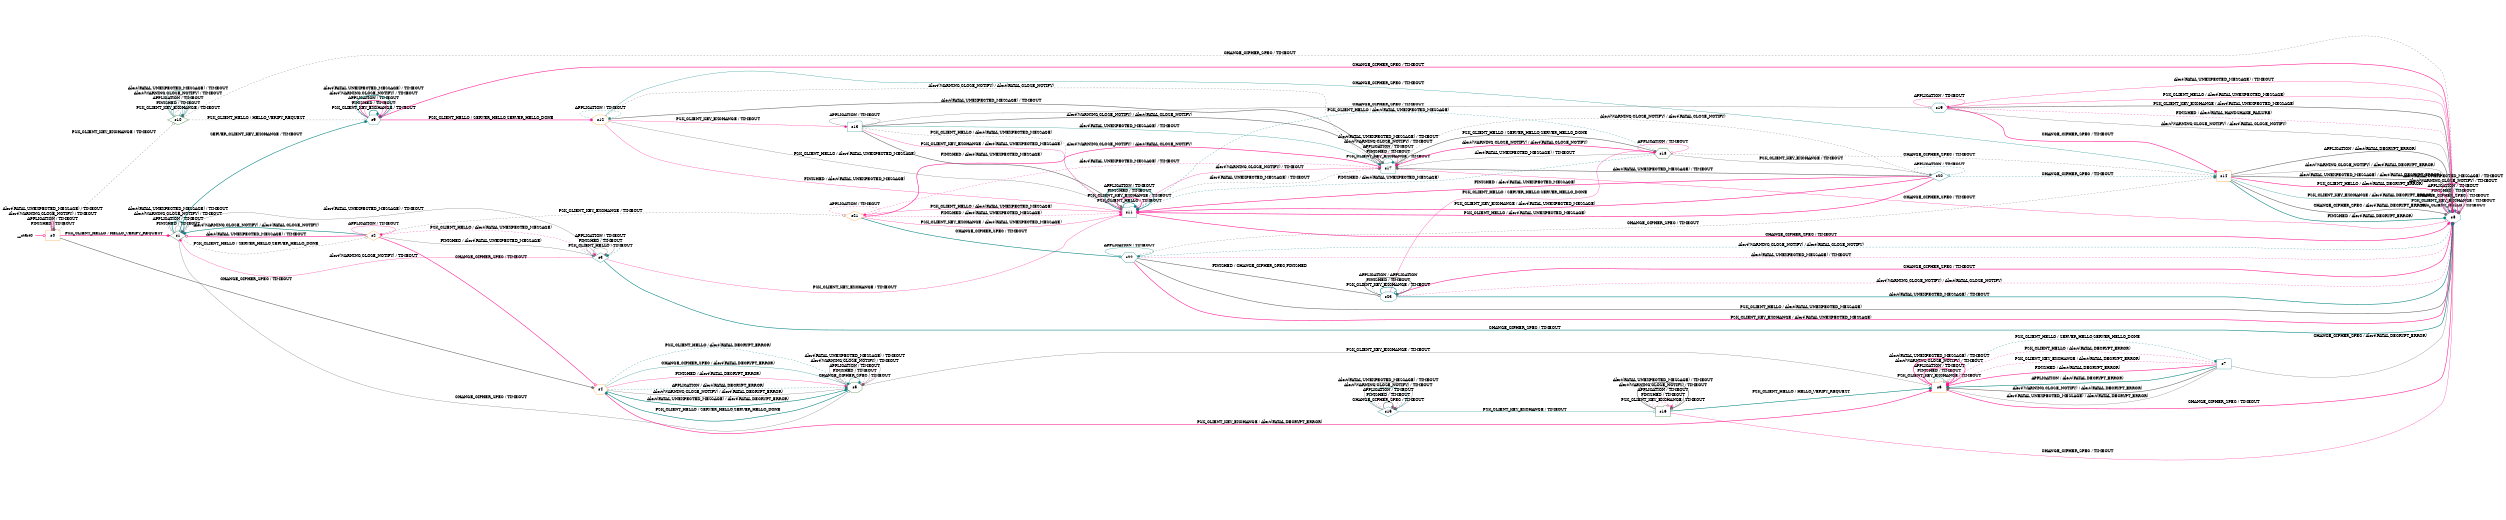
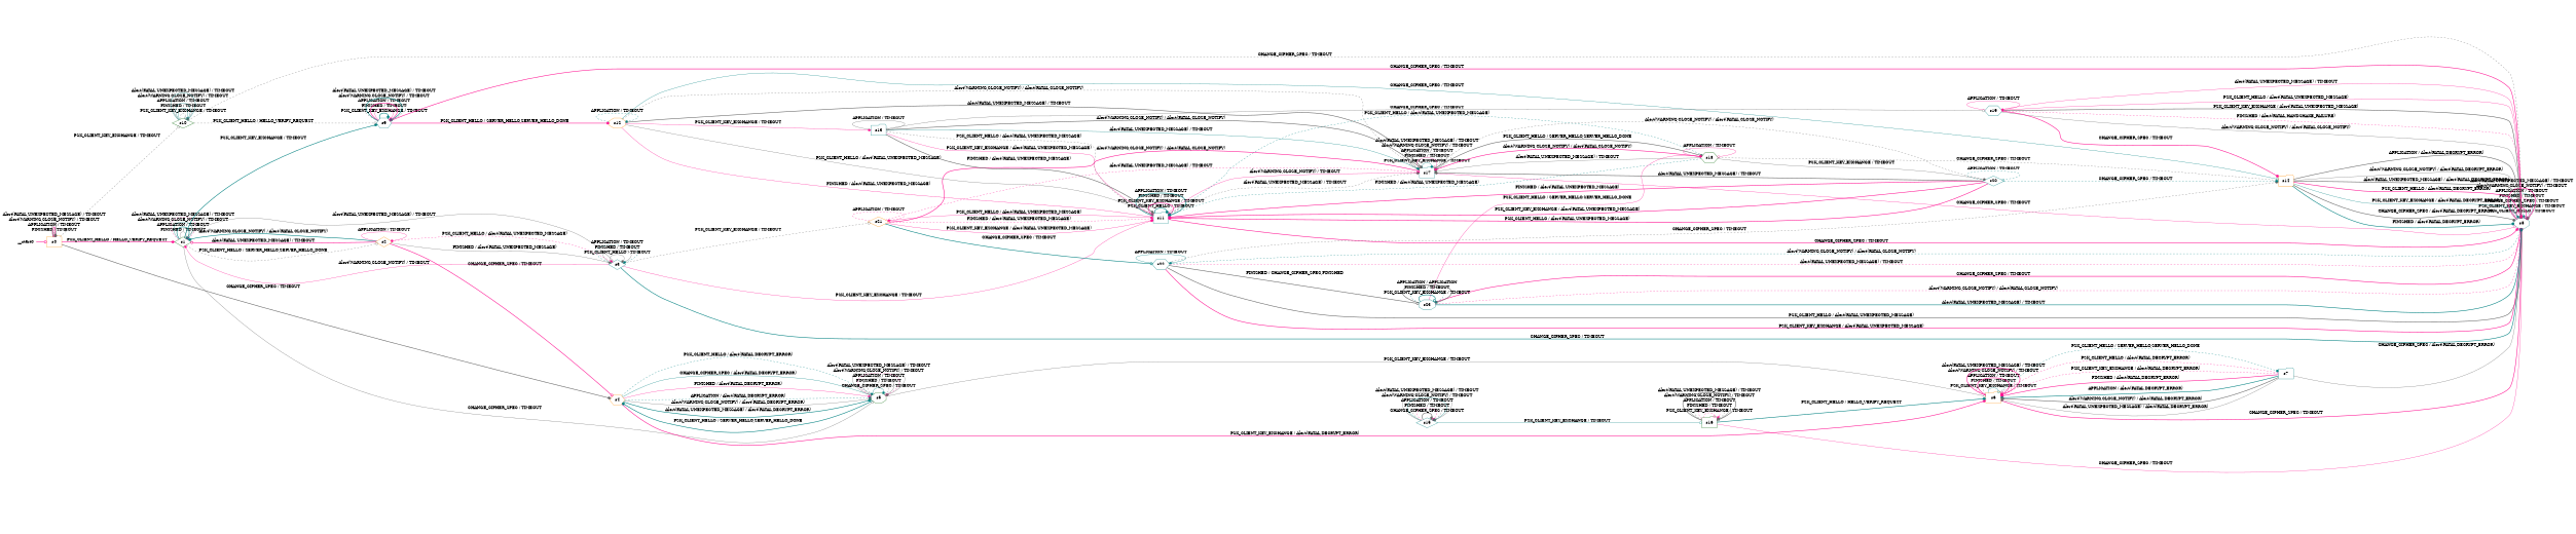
  digraph {
    rankdir=LR
    node [color=teal shape=folder]
    edge [arrowhead=odot color=gray40 style=solid]
    __start0 [shape=none]
    n2 [color=darkorange label=s0]
    n3 [color=darkgreen label=s1 shape=diamond]
    n4 [color=darkgreen label=s10 shape=diamond]
    n5 [color=darkorange label=s4 shape=hexagon]
    n6 [color=darkorange label=s2 shape=diamond]
    n7 [color=darkgreen label=s5 shape=octagon]
    n8 [label=s9 shape=hexagon]
    n9 [label=s8 shape=octagon]
    n10 [label=s15 shape=diamond]
    n11 [color=darkgreen label=s16]
    n12 [label=s3 shape=diamond]
    n13 [color=darkorange label=s21 shape=diamond]
    n14 [color=darkorange label=s6]
    n15 [color=darkorange label=s12 shape=octagon]
    n16 [label=s11]
    n17 [label=s17]
    n18 [label=s22 shape=hexagon]
    n19 [label=s7]
    n20 [label=s13]
    n21 [color=darkorange label=s14]
    n22 [color=darkgreen label=s18 shape=hexagon]
    n23 [label=s19 shape=hexagon]
    n24 [label=s20 shape=diamond]
    n25 [label=s23 shape=octagon]
    __start0 -> n2 [color=deeppink style=bold]
    n2 -> n2 [label="FINISHED / TIMEOUT"]
    n2 -> n2 [color=deeppink label="APPLICATION / TIMEOUT" style=bold]
    n2 -> n2 [arrowhead=diamond label="Alert(WARNING,CLOSE_NOTIFY) / TIMEOUT"]
    n2 -> n2 [arrowhead=dot label="Alert(FATAL,UNEXPECTED_MESSAGE) / TIMEOUT"]
    n2 -> n3 [arrowhead=diamond color=deeppink label="PSK_CLIENT_HELLO / HELLO_VERIFY_REQUEST" style=bold]
    n2 -> n4 [label="PSK_CLIENT_KEY_EXCHANGE / TIMEOUT" style=dashed]
    n2 -> n5 [arrowhead=diamond label="CHANGE_CIPHER_SPEC / TIMEOUT" style=bold]
    n3 -> n3 [label="FINISHED / TIMEOUT"]
    n3 -> n3 [arrowhead=dot color=teal label="APPLICATION / TIMEOUT" style=bold]
    n3 -> n3 [arrowhead=diamond color=teal label="Alert(WARNING,CLOSE_NOTIFY) / TIMEOUT"]
    n3 -> n3 [color=deeppink label="Alert(FATAL,UNEXPECTED_MESSAGE) / TIMEOUT" style=dashed]
    n3 -> n6 [label="PSK_CLIENT_HELLO / SERVER_HELLO,SERVER_HELLO_DONE" style=dashed]
    n3 -> n7 [label="CHANGE_CIPHER_SPEC / TIMEOUT"]
-   n3 -> n8 [arrowhead=diamond color=teal label="SERVER_CLIENT_KEY_EXCHANGE / TIMEOUT" style=bold]
+   n3 -> n8 [arrowhead=diamond color=teal label="PSK_CLIENT_KEY_EXCHANGE / TIMEOUT" style=bold]
    n4 -> n4 [label="PSK_CLIENT_KEY_EXCHANGE / TIMEOUT" style=dashed]
    n4 -> n4 [color=teal label="FINISHED / TIMEOUT"]
    n4 -> n4 [arrowhead=diamond color=teal label="APPLICATION / TIMEOUT"]
    n4 -> n4 [arrowhead=dot label="Alert(WARNING,CLOSE_NOTIFY) / TIMEOUT"]
    n4 -> n4 [color=teal label="Alert(FATAL,UNEXPECTED_MESSAGE) / TIMEOUT"]
    n4 -> n8 [label="PSK_CLIENT_HELLO / HELLO_VERIFY_REQUEST" style=dashed]
    n4 -> n9 [label="CHANGE_CIPHER_SPEC / TIMEOUT" style=dashed]
    n5 -> n7 [arrowhead=dot color=teal label="PSK_CLIENT_HELLO / Alert(FATAL,DECRYPT_ERROR)" style=dashed]
    n5 -> n7 [color=teal label="CHANGE_CIPHER_SPEC / Alert(FATAL,DECRYPT_ERROR)"]
    n5 -> n7 [arrowhead=diamond color=deeppink label="FINISHED / Alert(FATAL,DECRYPT_ERROR)"]
    n5 -> n7 [arrowhead=dot color=teal label="APPLICATION / Alert(FATAL,DECRYPT_ERROR)" style=dashed]
    n5 -> n7 [arrowhead=dot label="Alert(WARNING,CLOSE_NOTIFY) / Alert(FATAL,DECRYPT_ERROR)"]
    n5 -> n7 [arrowhead=diamond color=teal label="Alert(FATAL,UNEXPECTED_MESSAGE) / Alert(FATAL,DECRYPT_ERROR)" style=bold]
    n5 -> n14 [arrowhead=diamond color=deeppink label="PSK_CLIENT_KEY_EXCHANGE / Alert(FATAL,DECRYPT_ERROR)" style=bold]
    n6 -> n3 [arrowhead=diamond color=teal label="Alert(WARNING,CLOSE_NOTIFY) / Alert(FATAL,CLOSE_NOTIFY)" style=bold]
    n6 -> n3 [color=deeppink label="Alert(FATAL,UNEXPECTED_MESSAGE) / TIMEOUT" style=bold]
    n6 -> n5 [color=deeppink label="CHANGE_CIPHER_SPEC / TIMEOUT" style=bold]
    n6 -> n6 [arrowhead=dot color=deeppink label="APPLICATION / TIMEOUT"]
    n6 -> n12 [arrowhead=diamond color=deeppink label="PSK_CLIENT_HELLO / Alert(FATAL,UNEXPECTED_MESSAGE)" style=dashed]
    n6 -> n12 [arrowhead=diamond label="FINISHED / Alert(FATAL,UNEXPECTED_MESSAGE)"]
-   n6 -> n13 [label="PSK_CLIENT_KEY_EXCHANGE / TIMEOUT" style=dashed]
+   n12 -> n13 [label="PSK_CLIENT_KEY_EXCHANGE / TIMEOUT" style=dashed]
    n7 -> n5 [arrowhead=dot color=teal label="PSK_CLIENT_HELLO / SERVER_HELLO,SERVER_HELLO_DONE" style=bold]
    n7 -> n7 [arrowhead=dot color=teal label="CHANGE_CIPHER_SPEC / TIMEOUT"]
    n7 -> n7 [label="FINISHED / TIMEOUT" style=dashed]
    n7 -> n7 [label="APPLICATION / TIMEOUT"]
    n7 -> n7 [arrowhead=diamond color=deeppink label="Alert(WARNING,CLOSE_NOTIFY) / TIMEOUT" style=dashed]
    n7 -> n7 [arrowhead=diamond label="Alert(FATAL,UNEXPECTED_MESSAGE) / TIMEOUT"]
    n7 -> n14 [label="PSK_CLIENT_KEY_EXCHANGE / TIMEOUT"]
    n8 -> n8 [arrowhead=diamond color=teal label="PSK_CLIENT_KEY_EXCHANGE / TIMEOUT" style=bold]
    n8 -> n8 [arrowhead=diamond color=deeppink label="FINISHED / TIMEOUT"]
    n8 -> n8 [arrowhead=dot color=deeppink label="APPLICATION / TIMEOUT" style=bold]
    n8 -> n8 [arrowhead=diamond color=teal label="Alert(WARNING,CLOSE_NOTIFY) / TIMEOUT" style=bold]
    n8 -> n8 [label="Alert(FATAL,UNEXPECTED_MESSAGE) / TIMEOUT" style=dashed]
    n8 -> n9 [arrowhead=diamond color=deeppink label="CHANGE_CIPHER_SPEC / TIMEOUT" style=bold]
    n8 -> n15 [arrowhead=dot color=deeppink label="PSK_CLIENT_HELLO / SERVER_HELLO,SERVER_HELLO_DONE" style=bold]
    n9 -> n9 [arrowhead=diamond color=teal label="PSK_CLIENT_HELLO / TIMEOUT" style=dashed]
    n9 -> n9 [color=deeppink label="PSK_CLIENT_KEY_EXCHANGE / TIMEOUT" style=bold]
    n9 -> n9 [color=teal label="CHANGE_CIPHER_SPEC / TIMEOUT" style=dashed]
    n9 -> n9 [color=deeppink label="FINISHED / TIMEOUT"]
    n9 -> n9 [arrowhead=dot color=teal label="APPLICATION / TIMEOUT"]
    n9 -> n9 [arrowhead=dot color=deeppink label="Alert(WARNING,CLOSE_NOTIFY) / TIMEOUT" style=bold]
    n9 -> n9 [arrowhead=diamond label="Alert(FATAL,UNEXPECTED_MESSAGE) / TIMEOUT" style=dashed]
    n10 -> n10 [arrowhead=diamond label="CHANGE_CIPHER_SPEC / TIMEOUT" style=bold]
    n10 -> n10 [arrowhead=diamond color=deeppink label="FINISHED / TIMEOUT" style=dashed]
    n10 -> n10 [arrowhead=dot label="APPLICATION / TIMEOUT" style=dashed]
    n10 -> n10 [arrowhead=diamond color=teal label="Alert(WARNING,CLOSE_NOTIFY) / TIMEOUT"]
    n10 -> n10 [arrowhead=diamond label="Alert(FATAL,UNEXPECTED_MESSAGE) / TIMEOUT"]
    n10 -> n11 [color=teal label="PSK_CLIENT_KEY_EXCHANGE / TIMEOUT"]
    n11 -> n9 [color=deeppink label="CHANGE_CIPHER_SPEC / TIMEOUT"]
    n11 -> n11 [color=deeppink label="PSK_CLIENT_KEY_EXCHANGE / TIMEOUT" style=dashed]
    n11 -> n11 [arrowhead=diamond color=deeppink label="FINISHED / TIMEOUT" style=dashed]
    n11 -> n11 [arrowhead=diamond label="APPLICATION / TIMEOUT" style=dashed]
    n11 -> n11 [label="Alert(WARNING,CLOSE_NOTIFY) / TIMEOUT"]
    n11 -> n11 [label="Alert(FATAL,UNEXPECTED_MESSAGE) / TIMEOUT" style=bold]
    n11 -> n14 [arrowhead=diamond color=teal label="PSK_CLIENT_HELLO / HELLO_VERIFY_REQUEST" style=bold]
    n12 -> n3 [arrowhead=dot color=deeppink label="Alert(WARNING,CLOSE_NOTIFY) / TIMEOUT"]
    n12 -> n3 [label="Alert(FATAL,UNEXPECTED_MESSAGE) / TIMEOUT"]
    n12 -> n9 [arrowhead=diamond color=teal label="CHANGE_CIPHER_SPEC / TIMEOUT" style=bold]
    n12 -> n12 [arrowhead=dot label="PSK_CLIENT_HELLO / TIMEOUT"]
    n12 -> n12 [label="FINISHED / TIMEOUT"]
    n12 -> n12 [arrowhead=diamond color=teal label="APPLICATION / TIMEOUT" style=dashed]
    n12 -> n16 [arrowhead=diamond color=deeppink label="PSK_CLIENT_KEY_EXCHANGE / TIMEOUT"]
    n13 -> n13 [arrowhead=diamond color=deeppink label="APPLICATION / TIMEOUT" style=dashed]
    n13 -> n16 [arrowhead=diamond color=deeppink label="PSK_CLIENT_HELLO / Alert(FATAL,UNEXPECTED_MESSAGE)"]
    n13 -> n16 [arrowhead=dot color=deeppink label="PSK_CLIENT_KEY_EXCHANGE / Alert(FATAL,UNEXPECTED_MESSAGE)"]
    n13 -> n16 [color=deeppink label="FINISHED / Alert(FATAL,UNEXPECTED_MESSAGE)" style=dashed]
    n13 -> n17 [color=deeppink label="Alert(WARNING,CLOSE_NOTIFY) / Alert(FATAL,CLOSE_NOTIFY)" style=bold]
    n13 -> n17 [arrowhead=dot color=deeppink label="Alert(FATAL,UNEXPECTED_MESSAGE) / TIMEOUT" style=dashed]
    n13 -> n18 [color=teal label="CHANGE_CIPHER_SPEC / TIMEOUT" style=bold]
    n14 -> n9 [arrowhead=dot color=deeppink label="CHANGE_CIPHER_SPEC / TIMEOUT" style=bold]
    n14 -> n14 [color=teal label="PSK_CLIENT_KEY_EXCHANGE / TIMEOUT"]
    n14 -> n14 [label="FINISHED / TIMEOUT" style=dashed]
    n14 -> n14 [color=deeppink label="APPLICATION / TIMEOUT" style=bold]
    n14 -> n14 [arrowhead=dot color=deeppink label="Alert(WARNING,CLOSE_NOTIFY) / TIMEOUT" style=dashed]
    n14 -> n14 [arrowhead=dot color=deeppink label="Alert(FATAL,UNEXPECTED_MESSAGE) / TIMEOUT" style=bold]
    n14 -> n19 [arrowhead=dot color=teal label="PSK_CLIENT_HELLO / SERVER_HELLO,SERVER_HELLO_DONE" style=dashed]
    n15 -> n15 [arrowhead=dot color=teal label="APPLICATION / TIMEOUT" style=dashed]
    n15 -> n16 [arrowhead=dot label="PSK_CLIENT_HELLO / Alert(FATAL,UNEXPECTED_MESSAGE)"]
    n15 -> n16 [color=deeppink label="FINISHED / Alert(FATAL,UNEXPECTED_MESSAGE)"]
    n15 -> n17 [label="Alert(WARNING,CLOSE_NOTIFY) / Alert(FATAL,CLOSE_NOTIFY)" style=dashed]
    n15 -> n17 [arrowhead=dot label="Alert(FATAL,UNEXPECTED_MESSAGE) / TIMEOUT" style=bold]
    n15 -> n20 [arrowhead=diamond color=deeppink label="PSK_CLIENT_KEY_EXCHANGE / TIMEOUT"]
    n15 -> n21 [color=teal label="CHANGE_CIPHER_SPEC / TIMEOUT"]
    n16 -> n9 [arrowhead=diamond color=deeppink label="CHANGE_CIPHER_SPEC / TIMEOUT" style=bold]
    n16 -> n16 [arrowhead=dot color=teal label="PSK_CLIENT_HELLO / TIMEOUT" style=bold]
    n16 -> n16 [arrowhead=dot color=deeppink label="PSK_CLIENT_KEY_EXCHANGE / TIMEOUT" style=bold]
    n16 -> n16 [label="FINISHED / TIMEOUT" style=dashed]
    n16 -> n16 [arrowhead=dot color=teal label="APPLICATION / TIMEOUT" style=bold]
    n16 -> n17 [arrowhead=diamond color=deeppink label="Alert(WARNING,CLOSE_NOTIFY) / TIMEOUT"]
    n16 -> n17 [arrowhead=diamond label="Alert(FATAL,UNEXPECTED_MESSAGE) / TIMEOUT" style=dashed]
    n17 -> n9 [color=deeppink label="CHANGE_CIPHER_SPEC / TIMEOUT"]
    n17 -> n17 [arrowhead=dot color=teal label="PSK_CLIENT_KEY_EXCHANGE / TIMEOUT"]
    n17 -> n17 [color=deeppink label="FINISHED / TIMEOUT"]
    n17 -> n17 [label="APPLICATION / TIMEOUT"]
    n17 -> n17 [arrowhead=diamond label="Alert(WARNING,CLOSE_NOTIFY) / TIMEOUT"]
    n17 -> n17 [arrowhead=diamond label="Alert(FATAL,UNEXPECTED_MESSAGE) / TIMEOUT" style=dashed]
    n17 -> n22 [arrowhead=dot label="PSK_CLIENT_HELLO / SERVER_HELLO,SERVER_HELLO_DONE" style=bold]
    n18 -> n9 [label="PSK_CLIENT_HELLO / Alert(FATAL,UNEXPECTED_MESSAGE)" style=bold]
    n18 -> n9 [arrowhead=dot color=deeppink label="PSK_CLIENT_KEY_EXCHANGE / Alert(FATAL,UNEXPECTED_MESSAGE)" style=bold]
    n18 -> n9 [arrowhead=diamond color=teal label="Alert(WARNING,CLOSE_NOTIFY) / Alert(FATAL,CLOSE_NOTIFY)" style=dashed]
    n18 -> n9 [arrowhead=dot color=deeppink label="Alert(FATAL,UNEXPECTED_MESSAGE) / TIMEOUT" style=dashed]
    n18 -> n18 [arrowhead=diamond color=teal label="APPLICATION / TIMEOUT"]
    n18 -> n21 [arrowhead=diamond label="CHANGE_CIPHER_SPEC / TIMEOUT" style=dashed]
    n18 -> n25 [label="FINISHED / CHANGE_CIPHER_SPEC,FINISHED" style=bold]
    n19 -> n9 [label="CHANGE_CIPHER_SPEC / Alert(FATAL,DECRYPT_ERROR)"]
    n19 -> n14 [color=deeppink label="PSK_CLIENT_HELLO / Alert(FATAL,DECRYPT_ERROR)" style=dashed]
    n19 -> n14 [arrowhead=dot color=deeppink label="PSK_CLIENT_KEY_EXCHANGE / Alert(FATAL,DECRYPT_ERROR)" style=dashed]
    n19 -> n14 [arrowhead=dot color=deeppink label="FINISHED / Alert(FATAL,DECRYPT_ERROR)" style=bold]
    n19 -> n14 [arrowhead=dot color=teal label="APPLICATION / Alert(FATAL,DECRYPT_ERROR)" style=bold]
    n19 -> n14 [arrowhead=diamond label="Alert(WARNING,CLOSE_NOTIFY) / Alert(FATAL,DECRYPT_ERROR)" style=bold]
    n19 -> n14 [arrowhead=dot label="Alert(FATAL,UNEXPECTED_MESSAGE) / Alert(FATAL,DECRYPT_ERROR)"]
    n20 -> n16 [label="PSK_CLIENT_HELLO / Alert(FATAL,UNEXPECTED_MESSAGE)" style=dashed]
    n20 -> n16 [color=deeppink label="PSK_CLIENT_KEY_EXCHANGE / Alert(FATAL,UNEXPECTED_MESSAGE)"]
    n20 -> n16 [arrowhead=diamond label="FINISHED / Alert(FATAL,UNEXPECTED_MESSAGE)" style=bold]
    n20 -> n17 [label="Alert(WARNING,CLOSE_NOTIFY) / Alert(FATAL,CLOSE_NOTIFY)" style=bold]
    n20 -> n17 [arrowhead=diamond color=teal label="Alert(FATAL,UNEXPECTED_MESSAGE) / TIMEOUT"]
    n20 -> n20 [label="APPLICATION / TIMEOUT"]
    n20 -> n23 [label="CHANGE_CIPHER_SPEC / TIMEOUT"]
    n21 -> n9 [arrowhead=dot color=deeppink label="PSK_CLIENT_HELLO / Alert(FATAL,DECRYPT_ERROR)" style=bold]
    n21 -> n9 [arrowhead=diamond color=teal label="PSK_CLIENT_KEY_EXCHANGE / Alert(FATAL,DECRYPT_ERROR)"]
    n21 -> n9 [arrowhead=dot label="CHANGE_CIPHER_SPEC / Alert(FATAL,DECRYPT_ERROR)" style=bold]
    n21 -> n9 [arrowhead=dot color=teal label="FINISHED / Alert(FATAL,DECRYPT_ERROR)" style=bold]
    n21 -> n9 [label="APPLICATION / Alert(FATAL,DECRYPT_ERROR)" style=bold]
    n21 -> n9 [arrowhead=dot label="Alert(WARNING,CLOSE_NOTIFY) / Alert(FATAL,DECRYPT_ERROR)"]
    n21 -> n9 [label="Alert(FATAL,UNEXPECTED_MESSAGE) / Alert(FATAL,DECRYPT_ERROR)" style=bold]
    n22 -> n16 [color=teal label="PSK_CLIENT_HELLO / Alert(FATAL,UNEXPECTED_MESSAGE)" style=dashed]
    n22 -> n16 [arrowhead=dot color=teal label="FINISHED / Alert(FATAL,UNEXPECTED_MESSAGE)" style=dashed]
    n22 -> n17 [arrowhead=dot color=deeppink label="Alert(WARNING,CLOSE_NOTIFY) / Alert(FATAL,CLOSE_NOTIFY)" style=bold]
    n22 -> n17 [arrowhead=dot label="Alert(FATAL,UNEXPECTED_MESSAGE) / TIMEOUT"]
    n22 -> n21 [label="CHANGE_CIPHER_SPEC / TIMEOUT" style=dashed]
    n22 -> n22 [color=deeppink label="APPLICATION / TIMEOUT"]
    n22 -> n24 [arrowhead=dot label="PSK_CLIENT_KEY_EXCHANGE / TIMEOUT"]
    n23 -> n9 [arrowhead=diamond color=deeppink label="PSK_CLIENT_HELLO / Alert(FATAL,UNEXPECTED_MESSAGE)"]
    n23 -> n9 [arrowhead=diamond label="PSK_CLIENT_KEY_EXCHANGE / Alert(FATAL,UNEXPECTED_MESSAGE)" style=bold]
    n23 -> n9 [color=deeppink label="FINISHED / Alert(FATAL,HANDSHAKE_FAILURE)" style=dashed]
    n23 -> n9 [label="Alert(WARNING,CLOSE_NOTIFY) / Alert(FATAL,CLOSE_NOTIFY)"]
    n23 -> n9 [arrowhead=diamond color=deeppink label="Alert(FATAL,UNEXPECTED_MESSAGE) / TIMEOUT"]
    n23 -> n21 [arrowhead=dot color=deeppink label="CHANGE_CIPHER_SPEC / TIMEOUT" style=bold]
    n23 -> n23 [arrowhead=dot color=deeppink label="APPLICATION / TIMEOUT"]
    n24 -> n16 [color=deeppink label="PSK_CLIENT_HELLO / Alert(FATAL,UNEXPECTED_MESSAGE)" style=bold]
    n24 -> n16 [arrowhead=dot color=deeppink label="PSK_CLIENT_KEY_EXCHANGE / Alert(FATAL,UNEXPECTED_MESSAGE)" style=bold]
    n24 -> n16 [color=deeppink label="FINISHED / Alert(FATAL,UNEXPECTED_MESSAGE)" style=bold]
    n24 -> n17 [label="Alert(WARNING,CLOSE_NOTIFY) / Alert(FATAL,CLOSE_NOTIFY)" style=dashed]
    n24 -> n17 [arrowhead=diamond label="Alert(FATAL,UNEXPECTED_MESSAGE) / TIMEOUT" style=bold]
    n24 -> n21 [arrowhead=diamond color=teal label="CHANGE_CIPHER_SPEC / TIMEOUT" style=dashed]
    n24 -> n24 [color=teal label="APPLICATION / TIMEOUT" style=dashed]
    n25 -> n9 [color=deeppink label="CHANGE_CIPHER_SPEC / TIMEOUT" style=bold]
    n25 -> n9 [arrowhead=diamond color=deeppink label="Alert(WARNING,CLOSE_NOTIFY) / Alert(FATAL,CLOSE_NOTIFY)" style=dashed]
    n25 -> n9 [arrowhead=diamond color=teal label="Alert(FATAL,UNEXPECTED_MESSAGE) / TIMEOUT" style=bold]
    n25 -> n22 [arrowhead=dot color=deeppink label="PSK_CLIENT_HELLO / SERVER_HELLO,SERVER_HELLO_DONE"]
    n25 -> n25 [color=teal label="PSK_CLIENT_KEY_EXCHANGE / TIMEOUT" style=bold]
    n25 -> n25 [arrowhead=dot color=teal label="FINISHED / TIMEOUT" style=dashed]
    n25 -> n25 [label="APPLICATION / APPLICATION" style=bold]
  }
